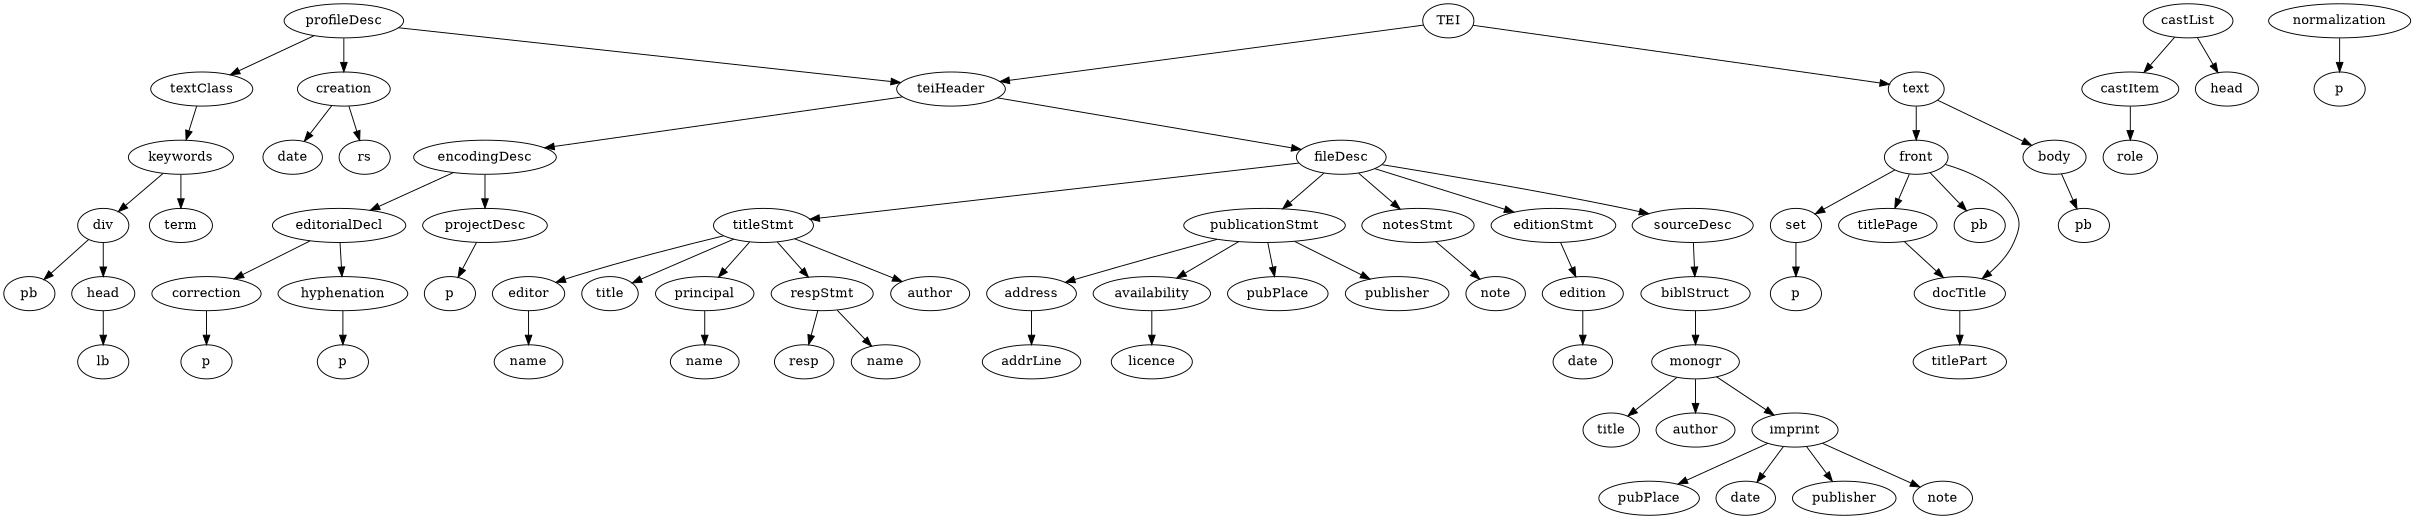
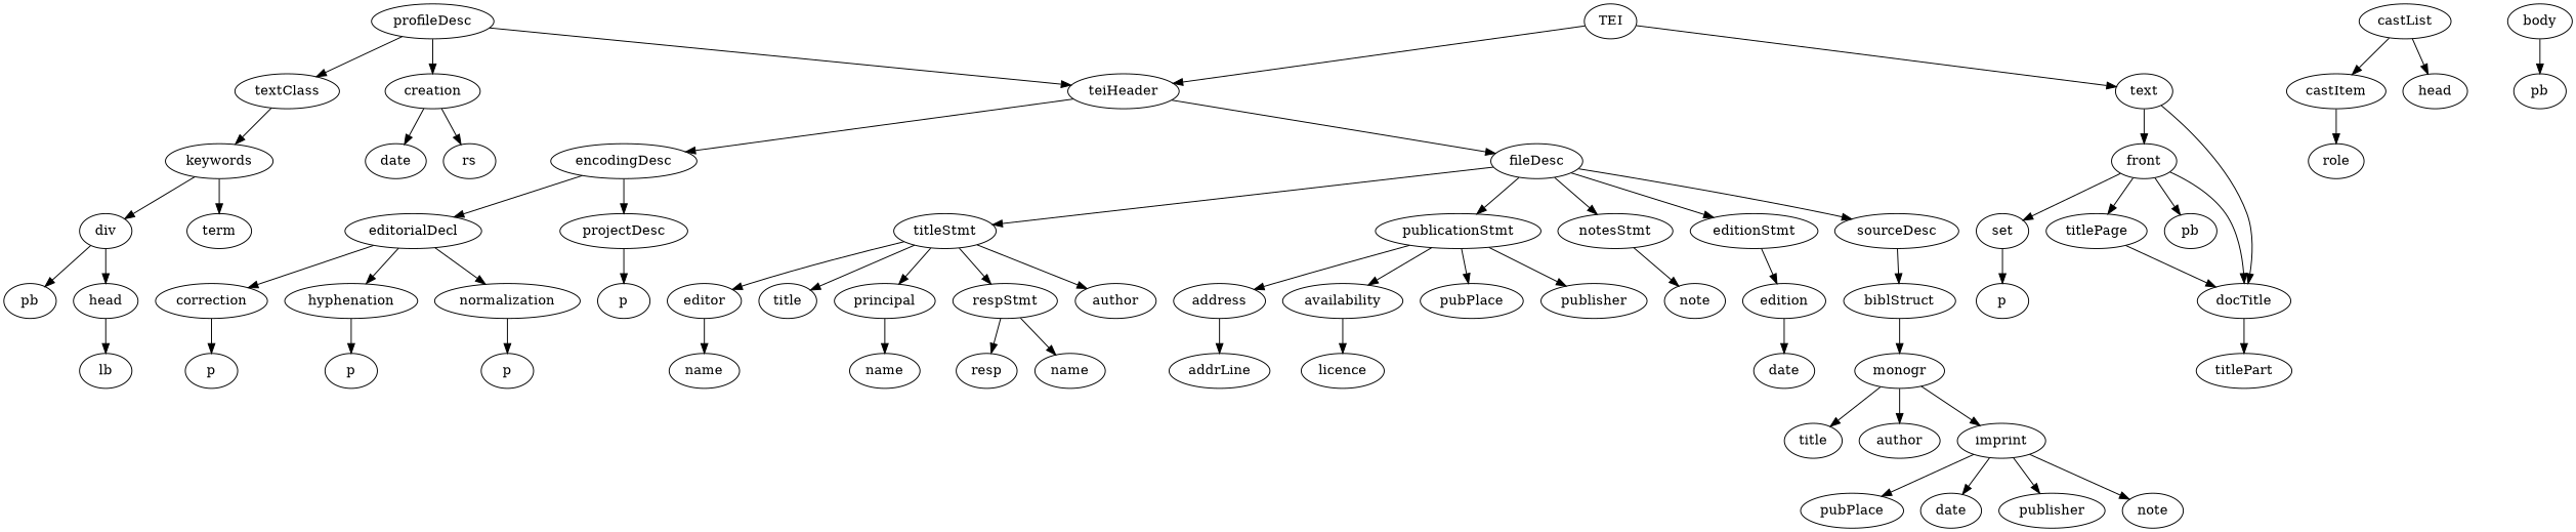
  digraph {
    n1 [label=pubPlace]
    n2 [label=date]
    n3 [label=editor]
    n4 [label=name]
    n5 [label=titleStmt]
    n6 [label=title]
    n7 [label=principal]
    n8 [label=respStmt]
    n9 [label=author]
    n10 [label=name]
    n11 [label=resp]
    n12 [label=name]
    n13 [label=front]
    n14 [label=set]
    n15 [label=titlePage]
    n16 [label=pb]
    n17 [label=docTitle]
    n18 [label=castList]
    n19 [label=castItem]
    n20 [label=head]
    n21 [label=p]
    n22 [label=role]
    n23 [label=profileDesc]
    n24 [label=textClass]
    n25 [label=creation]
    n26 [label=teiHeader]
    n27 [label=keywords]
    n28 [label=date]
    n29 [label=rs]
    n30 [label=editorialDecl]
    n31 [label=correction]
    n32 [label=hyphenation]
    n33 [label=normalization]
    n34 [label=p]
    n35 [label=p]
    n36 [label=p]
    n37 [label=note]
    n38 [label=div]
    n39 [label=term]
    n40 [label=title]
    n41 [label=pb]
    n42 [label=author]
    n43 [label=body]
    n44 [label=pb]
    n45 [label=head]
    n46 [label=encodingDesc]
    n47 [label=projectDesc]
    n48 [label=p]
    n49 [label=fileDesc]
    n50 [label=publicationStmt]
    n51 [label=notesStmt]
    n52 [label=editionStmt]
    n53 [label=sourceDesc]
    n54 [label=address]
    n55 [label=availability]
    n56 [label=pubPlace]
    n57 [label=publisher]
    n58 [label=edition]
    n59 [label=biblStruct]
    n60 [label=addrLine]
    n61 [label=licence]
    n62 [label=publisher]
    n63 [label=text]
    n64 [label=imprint]
    n65 [label=note]
    n66 [label=date]
    n67 [label=monogr]
    n68 [label=titlePart]
    n69 [label=TEI]
    n70 [label=lb]
    n3 -> n4
    n5 -> n3
    n5 -> n6
    n5 -> n7
    n5 -> n8
    n5 -> n9
    n7 -> n10
    n8 -> n11
    n8 -> n12
    n13 -> n14
    n13 -> n15
    n13 -> n16
    n13 -> n17
    n14 -> n21
    n15 -> n17
    n17 -> n68
    n18 -> n19
    n18 -> n20
    n19 -> n22
    n23 -> n24
    n23 -> n25
    n23 -> n26
    n24 -> n27
    n25 -> n28
    n25 -> n29
    n26 -> n46
    n26 -> n49
    n27 -> n38
    n27 -> n39
    n30 -> n31
    n30 -> n32
+   n30 -> n33
    n31 -> n34
    n32 -> n35
    n33 -> n36
    n38 -> n41
    n38 -> n45
    n43 -> n44
    n45 -> n70
    n46 -> n30
    n46 -> n47
    n47 -> n48
    n49 -> n5
    n49 -> n50
    n49 -> n51
    n49 -> n52
    n49 -> n53
    n50 -> n54
    n50 -> n55
    n50 -> n56
    n50 -> n57
    n51 -> n37
    n52 -> n58
    n53 -> n59
    n54 -> n60
    n55 -> n61
    n58 -> n66
    n59 -> n67
    n63 -> n13
-   n63 -> n43
+   n63 -> n17
    n64 -> n1
    n64 -> n2
    n64 -> n62
    n64 -> n65
    n67 -> n40
    n67 -> n42
    n67 -> n64
    n69 -> n26
    n69 -> n63
  }
